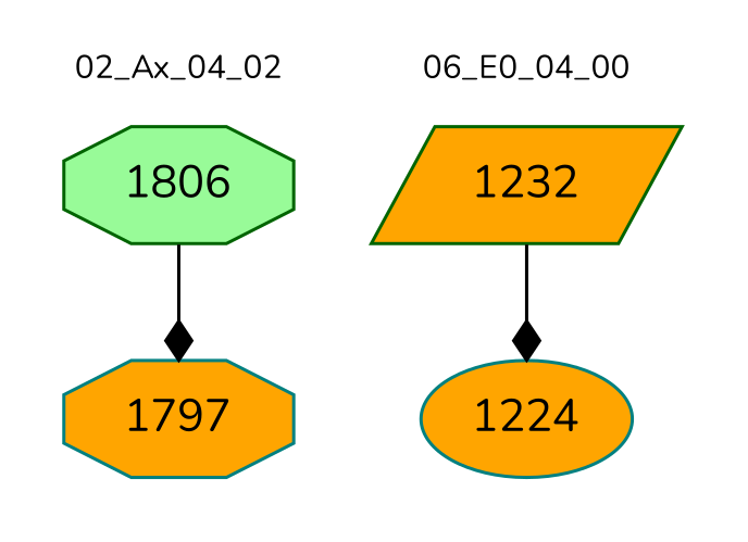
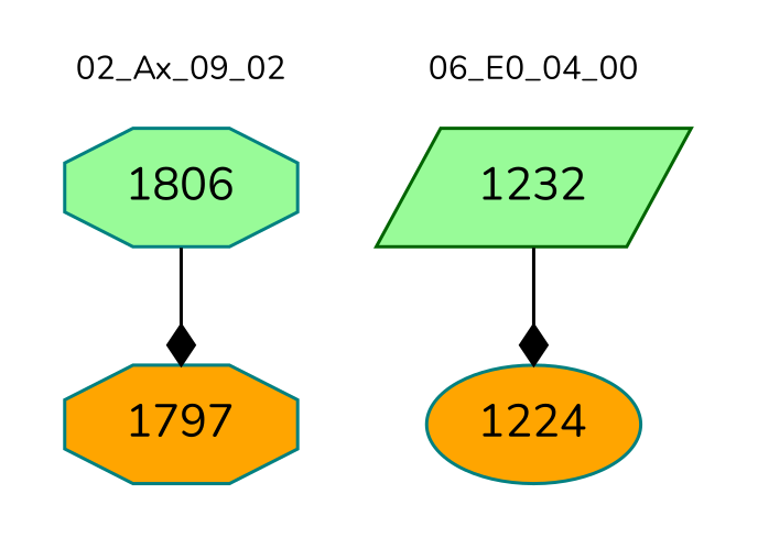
  digraph {
    fontname=Nunito
    node [color=darkgreen fillcolor=palegreen fontname=Nunito shape=octagon style=filled]
    edge [arrowhead=diamond color=black fontname=Nunito]
-   n1 [label=1806]
+   n1 [color=teal label=1806]
    n2 [color=teal fillcolor=orange label=1797]
-   n3 [fillcolor=orange label=1232 shape=parallelogram]
+   n3 [label=1232 shape=parallelogram]
    n4 [color=teal fillcolor=orange label=1224 shape=ellipse]
    subgraph cluster_1 {
      color=white
      fontsize=10
-     label="02_Ax_04_02"
+     label="02_Ax_09_02"
      n1
      n2
    }
    subgraph cluster_2 {
      color=white
      fontsize=10
      label="06_E0_04_00"
      n3
      n4
    }
    n1 -> n2
    n3 -> n4
  }
